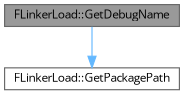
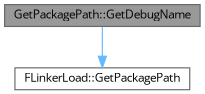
  digraph {
    rankdir=TB
    fontname="Open Sans"
    node [fontname="Open Sans" fontsize=10 shape=box style=filled]
-   n1 [color=gray40 fillcolor=grey60 fontcolor=black height=0.2 label="FLinkerLoad::GetDebugName" width=0.4]
+   n1 [color=gray40 fillcolor=grey60 fontcolor=black height=0.2 label="GetPackagePath::GetDebugName" width=0.4]
    n2 [color=grey40 fillcolor=white height=0.2 label="FLinkerLoad::GetPackagePath" width=0.4]
    n1 -> n2 [color=steelblue1 fontname="Open Sans" fontsize=10 labelfontname=Helvetica labelfontsize=10 style=solid]
  }
